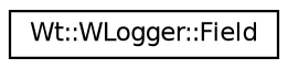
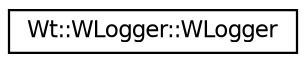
  digraph {
    rankdir=LR
-   n1 [color=black fillcolor=white fontname=Helvetica fontsize=10 height=0.2 label="Wt::WLogger::Field" shape=record style=filled width=0.4]
+   n1 [color=black fillcolor=white fontname=Helvetica fontsize=10 height=0.2 label="Wt::WLogger::WLogger" shape=record style=filled width=0.4]
  }
